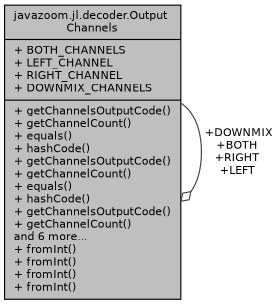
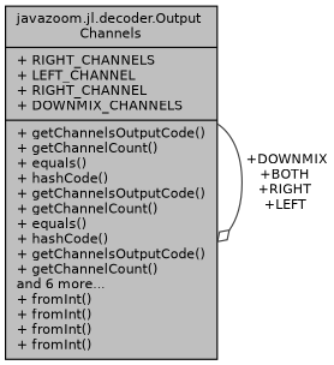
  digraph {
-   n1 [color=black fillcolor=grey75 fontcolor=black fontname=Helvetica fontsize=10 height=0.2 label="{javazoom.jl.decoder.Output\lChannels\n|+ BOTH_CHANNELS\l+ LEFT_CHANNEL\l+ RIGHT_CHANNEL\l+ DOWNMIX_CHANNELS\l|+ getChannelsOutputCode()\l+ getChannelCount()\l+ equals()\l+ hashCode()\l+ getChannelsOutputCode()\l+ getChannelCount()\l+ equals()\l+ hashCode()\l+ getChannelsOutputCode()\l+ getChannelCount()\land 6 more...\l+ fromInt()\l+ fromInt()\l+ fromInt()\l+ fromInt()\l}" shape=record style=filled width=0.4]
+   n1 [color=black fillcolor=grey75 fontcolor=black fontname=Helvetica fontsize=10 height=0.2 label="{javazoom.jl.decoder.Output\lChannels\n|+ RIGHT_CHANNELS\l+ LEFT_CHANNEL\l+ RIGHT_CHANNEL\l+ DOWNMIX_CHANNELS\l|+ getChannelsOutputCode()\l+ getChannelCount()\l+ equals()\l+ hashCode()\l+ getChannelsOutputCode()\l+ getChannelCount()\l+ equals()\l+ hashCode()\l+ getChannelsOutputCode()\l+ getChannelCount()\land 6 more...\l+ fromInt()\l+ fromInt()\l+ fromInt()\l+ fromInt()\l}" shape=record style=filled width=0.4]
    n1 -> n1 [arrowhead=odiamond color=grey25 fontname=Helvetica fontsize=10 label=" +DOWNMIX\n+BOTH\n+RIGHT\n+LEFT" labelfontname=Helvetica labelfontsize=10 style=solid]
  }
